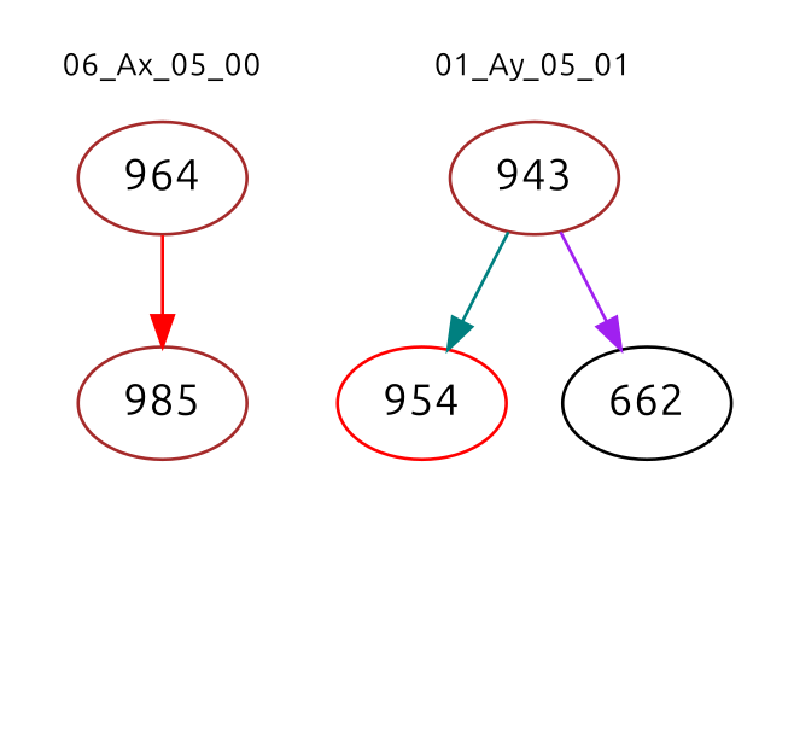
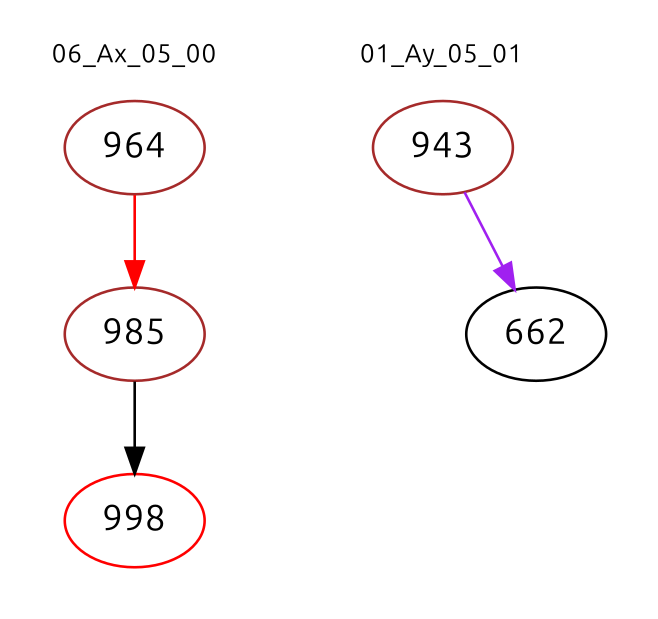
  digraph {
    fontname=Ubuntu
    node [color=brown fontname=Ubuntu]
    edge [fontname=Ubuntu]
    n1 [label=985]
+   n2 [color=red label=998]
    n3 [label=964]
    n4 [label=943]
-   n5 [color=red label=954]
    n6 [color=black label=662]
    subgraph cluster_1 {
      color=white
      fontsize=10
      label="06_Ax_05_00"
      n1
+     n2
      n3
    }
    subgraph cluster_2 {
      color=white
      fontsize=10
      label="01_Ay_05_01"
      n4
-     n5
      n6
    }
+   n1 -> n2 [color=black]
    n3 -> n1 [color=red]
-   n4 -> n5 [color=teal]
    n4 -> n6 [color=purple]
  }
